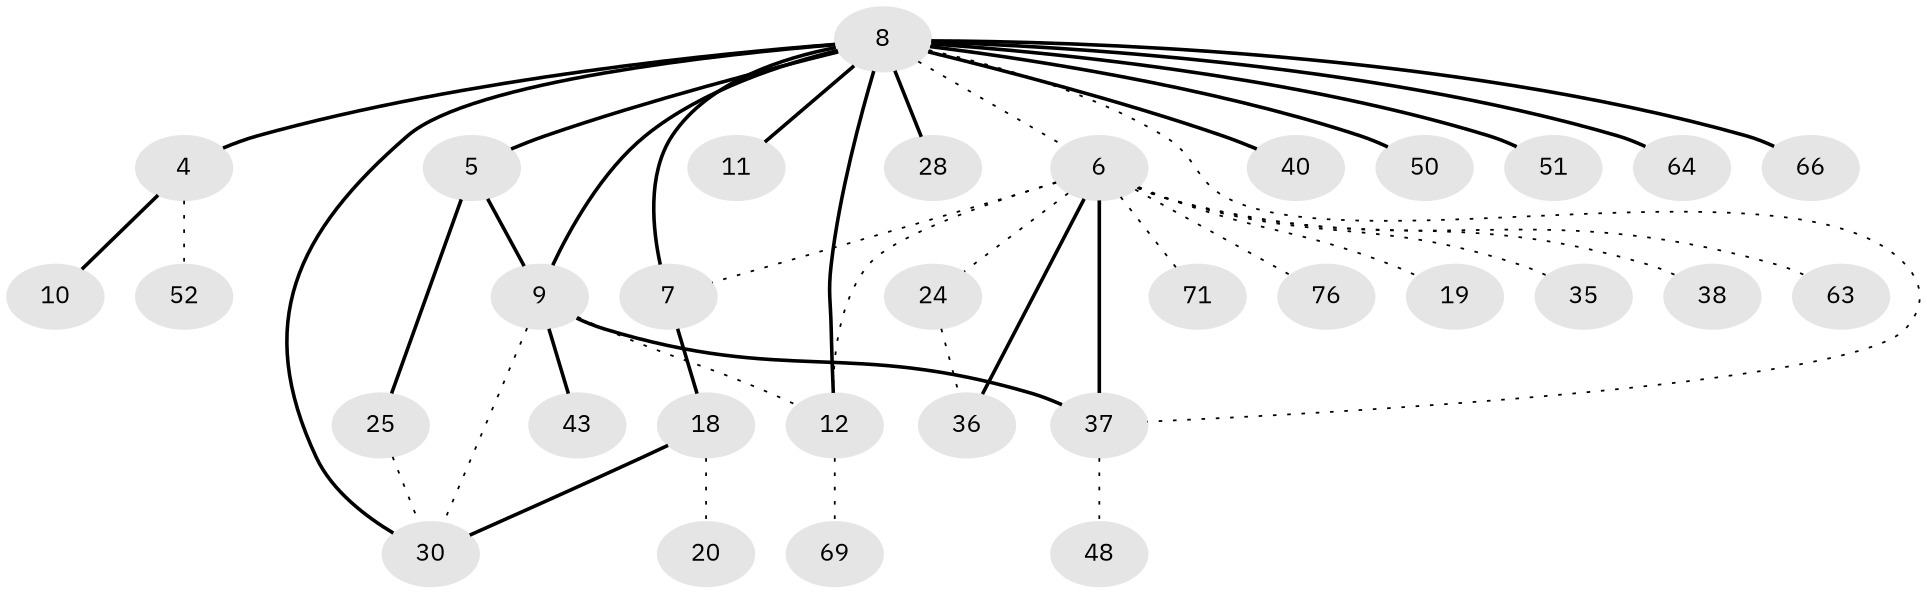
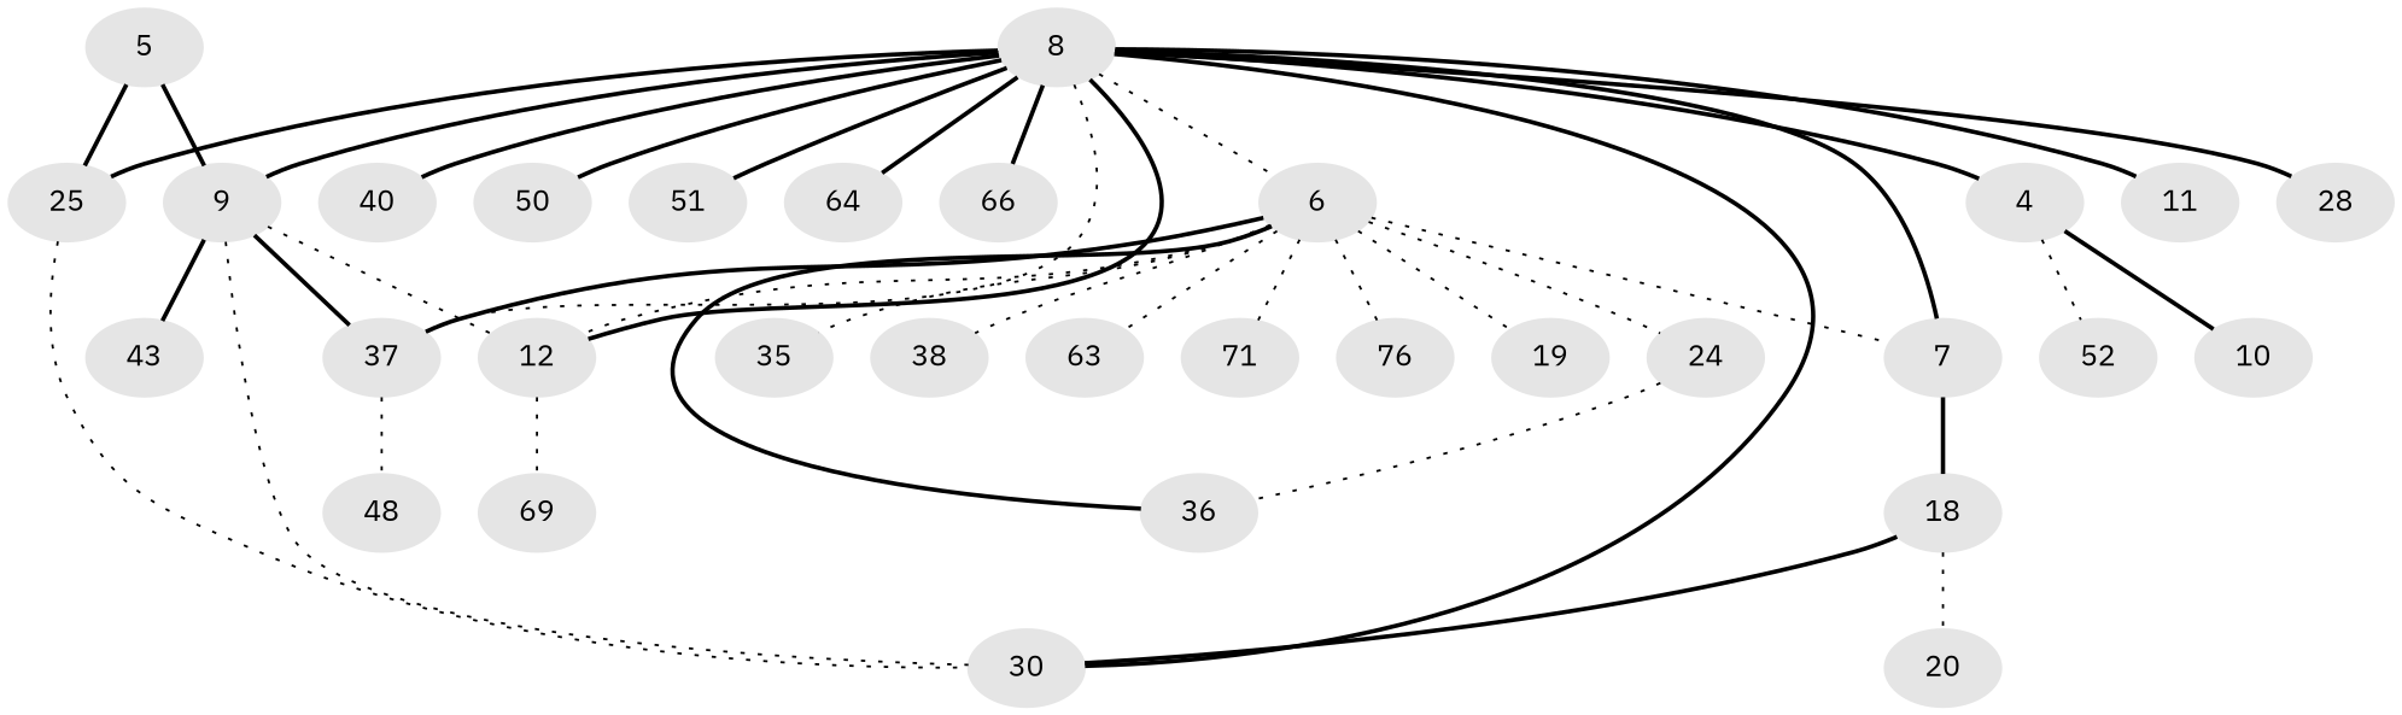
  graph {
    fontname="IBM Plex Sans"
    node [color=gray90 fontname="IBM Plex Sans" style=filled]
    edge [fontname="IBM Plex Sans" style=bold]
    n1 [label=8 super="+3+8+2"]
    4
    5
    6 [super="+14"]
    7 [super="+16+80"]
    9 [super="+34+45+59"]
    11 [super="+32"]
    12 [super="+39+75+73"]
    28
    30 [super="+47+42"]
    37 [super="+44+55+46+78"]
    40
    50
    51
    64
    66
    10 [super="+79"]
    52
    25
    19
    24 [super="+68+62+60"]
    35 [super="+57"]
    36
    38
    63 [super="+77"]
    71
    76
    18 [super="+41"]
    43
    69
    48 [super="+74"]
    20 [super="+54"]
    n1 -- 4
-   n1 -- 5
+   n1 -- 25
    n1 -- 6 [style=dotted]
    n1 -- 7
    n1 -- 9 [weight=2]
    n1 -- 11
    n1 -- 12
    n1 -- 28
    n1 -- 30
    n1 -- 37 [style=dotted]
    n1 -- 40
    n1 -- 50
    n1 -- 51
    n1 -- 64
    n1 -- 66
    4 -- 10
    4 -- 52 [style=dotted]
    5 -- 9
    5 -- 25
    6 -- 7 [style=dotted]
    6 -- 12 [style=dotted]
    6 -- 37
    6 -- 19 [style=dotted]
    6 -- 24 [style=dotted]
    6 -- 35 [style=dotted]
    6 -- 36
    6 -- 38 [style=dotted weight=2]
    6 -- 63 [style=dotted]
    6 -- 71 [style=dotted]
    6 -- 76 [style=dotted]
    7 -- 18
    9 -- 12 [style=dotted]
    9 -- 30 [style=dotted]
    9 -- 37
    9 -- 43
    12 -- 69 [style=dotted]
    37 -- 48 [style=dotted]
    25 -- 30 [style=dotted]
    24 -- 36 [style=dotted]
    18 -- 30
    18 -- 20 [style=dotted]
  }
